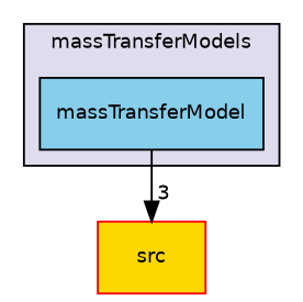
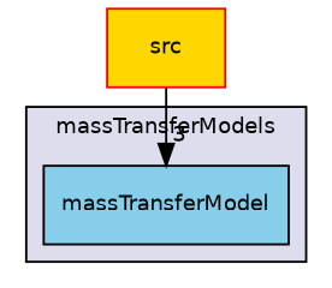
  digraph {
    compound=true
    node [fontname=Helvetica fontsize=10 shape=box style=filled]
    n1 [fillcolor=skyblue label=massTransferModel pencolor=black]
    n2 [color=red label=src fillcolor=gold]
    subgraph cluster_1 {
      bgcolor="#ddddee"
      fontname=Helvetica
      fontsize=10
      label=massTransferModels
      pencolor=black
      n1
    }
-   n1 -> n2 [headlabel=3 labeldistance=1.5 labelfontname=Helvetica labelfontsize=10]
+   n2 -> n1 [headlabel=3 labeldistance=1.5 labelfontname=Helvetica labelfontsize=10]
  }
